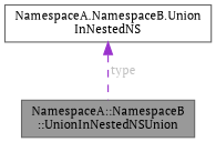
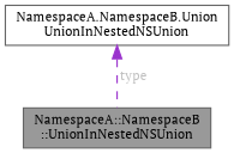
  digraph {
    fontname="PT Serif"
    node [color=gray40 fontname="PT Serif" fontsize=10 shape=box style=filled]
    n1 [fillcolor=grey60 fontcolor=black height=0.2 label="NamespaceA::NamespaceB\l::UnionInNestedNSUnion" width=0.4]
-   n2 [fillcolor=white height=0.2 label="NamespaceA.NamespaceB.Union\lInNestedNS" width=0.4]
+   n2 [fillcolor=white height=0.2 label="NamespaceA.NamespaceB.Union\lUnionInNestedNSUnion" width=0.4]
    n2 -> n1 [color=darkorchid3 dir=back fontcolor=grey fontname="PT Serif" fontsize=10 label=" type" labelfontname=Helvetica labelfontsize=10 style=dashed]
  }
